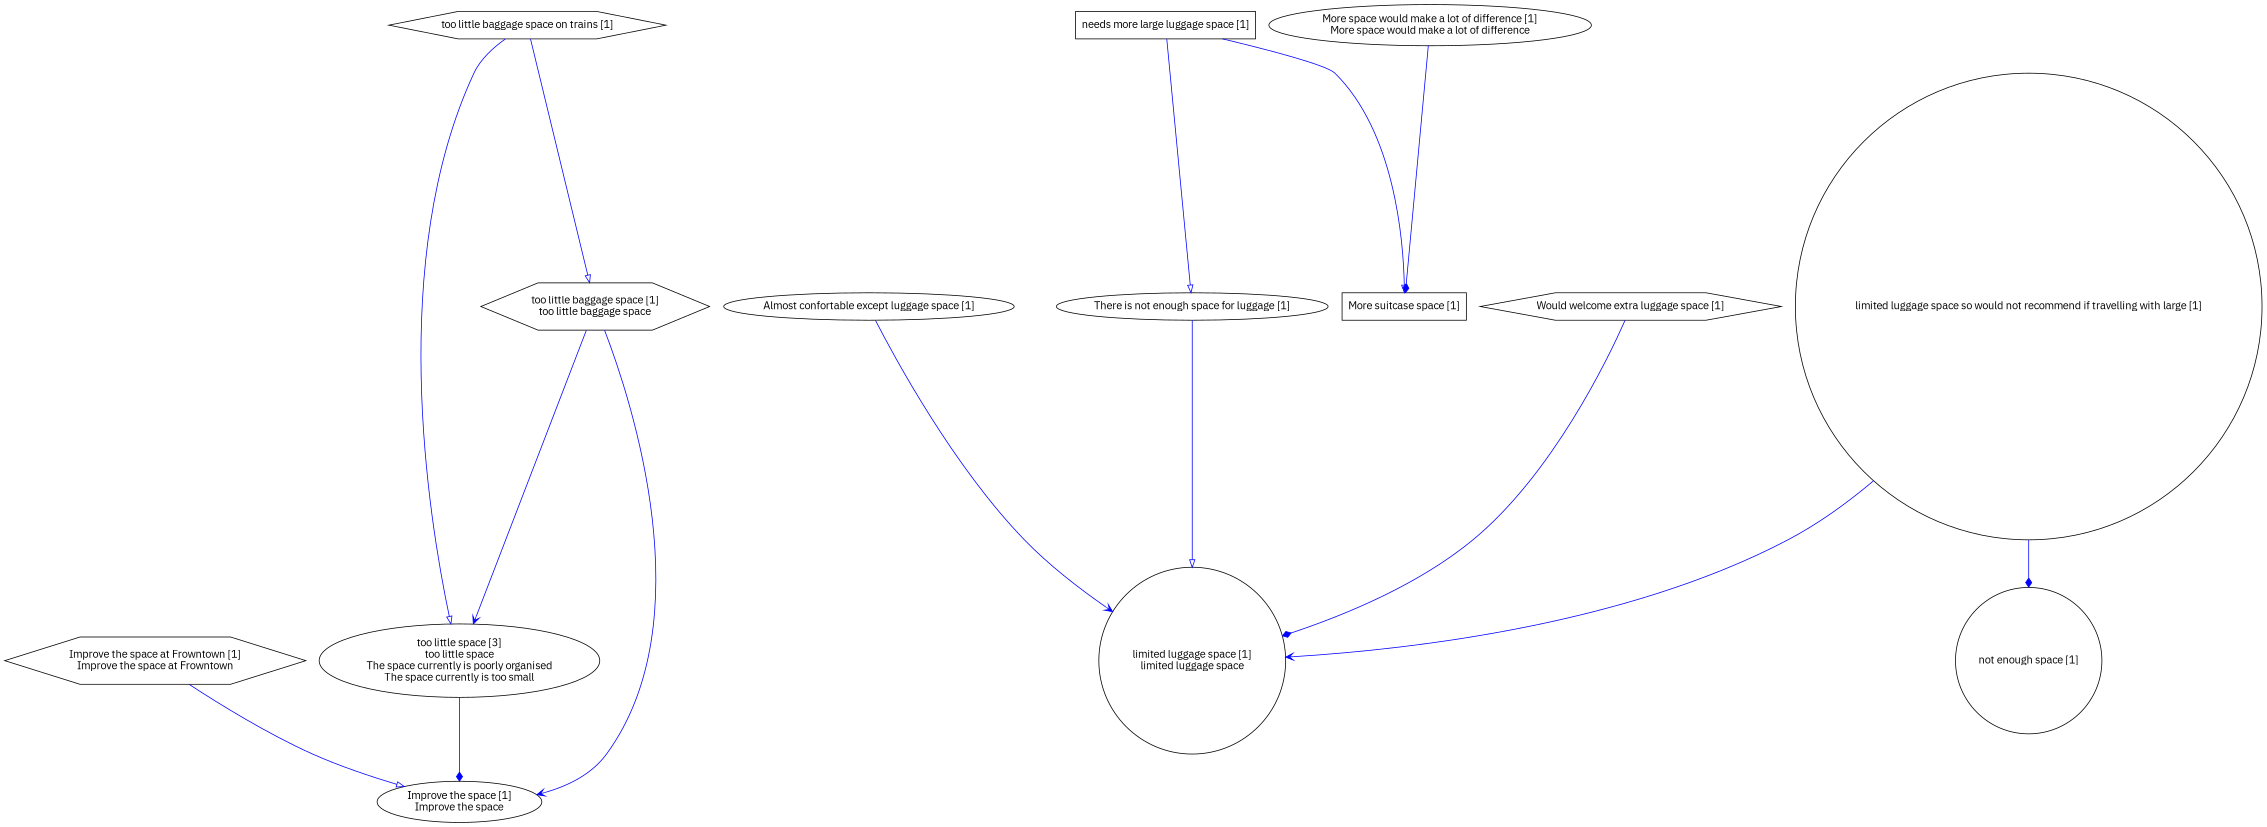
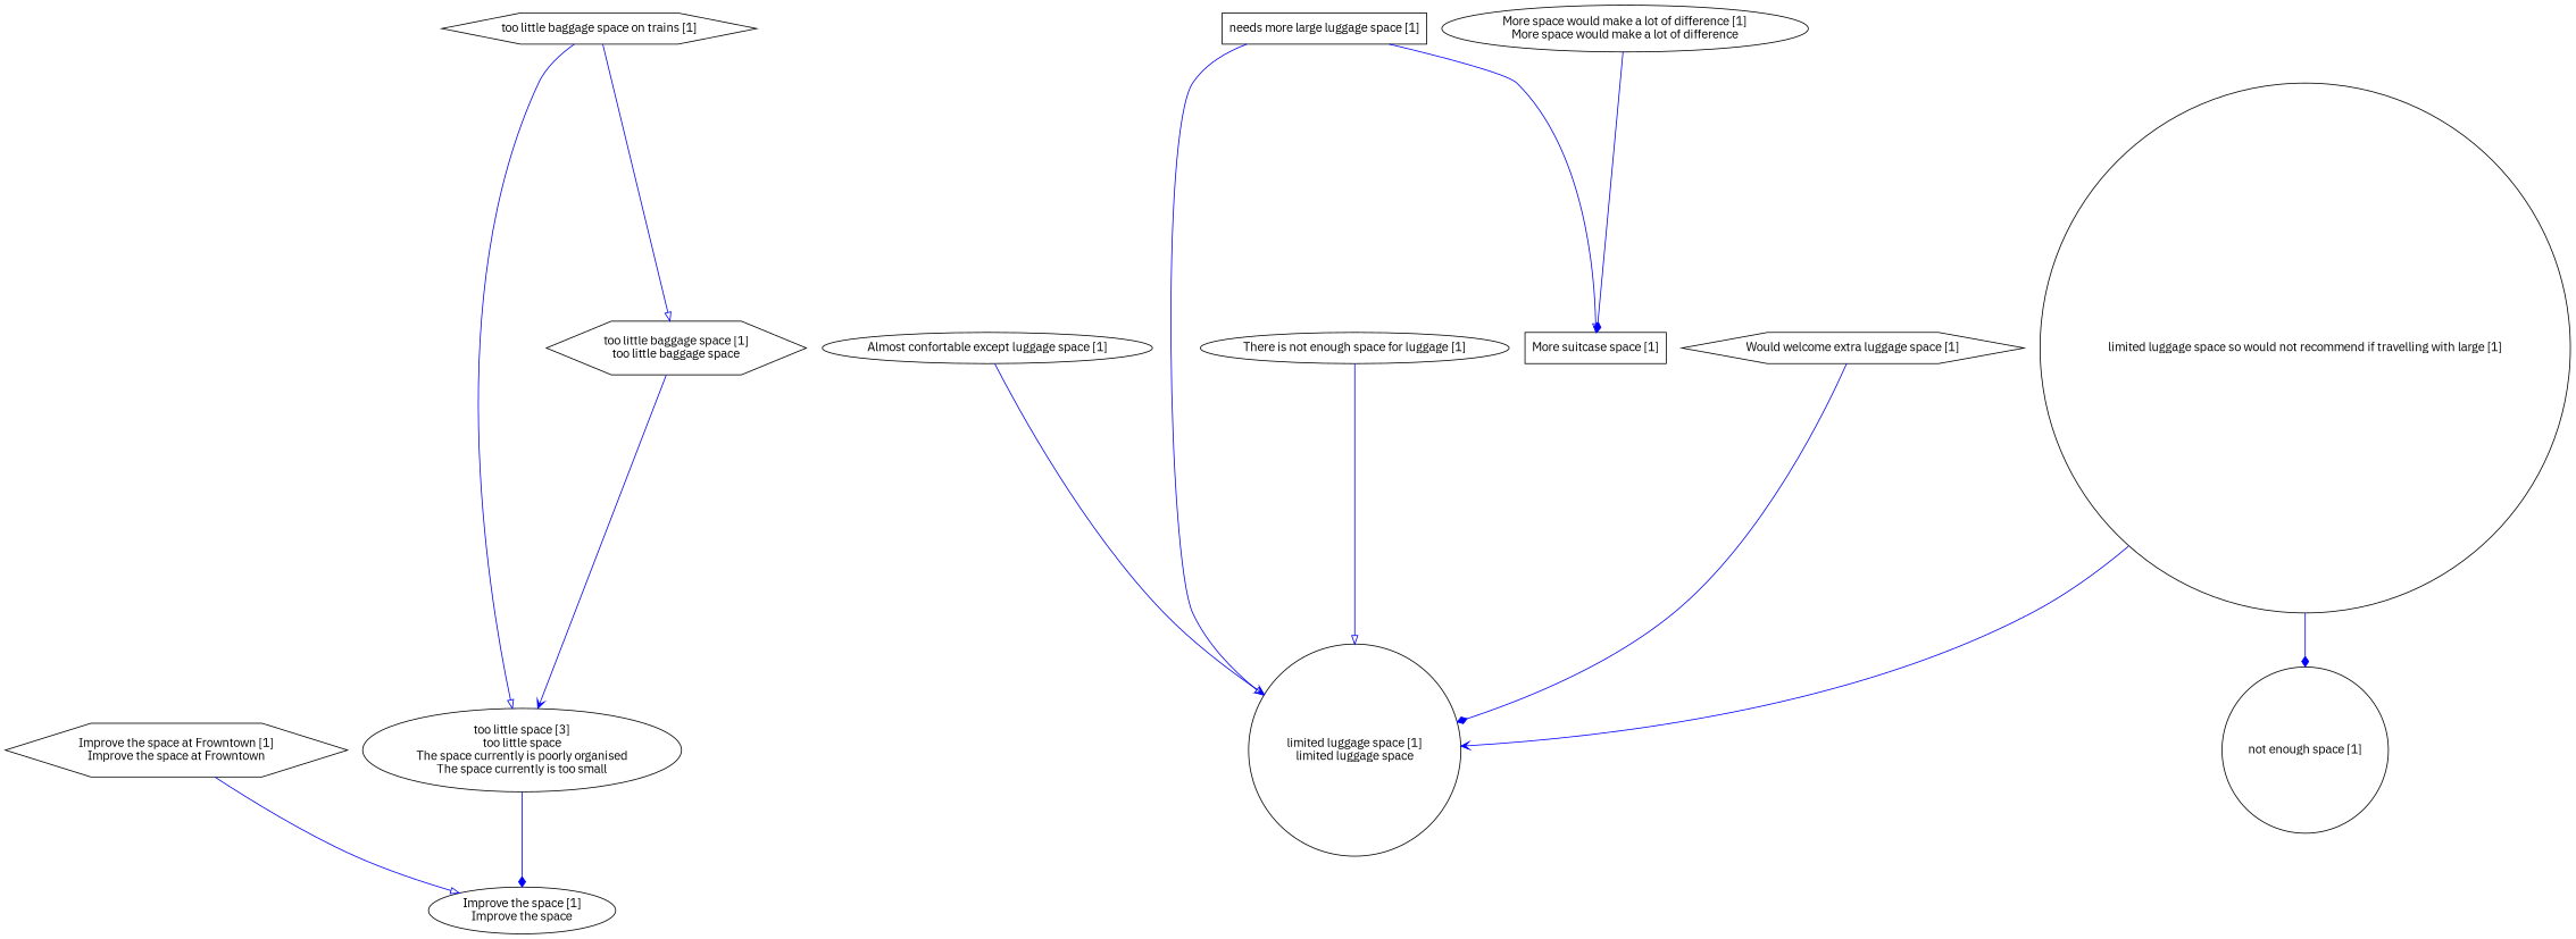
  digraph {
    fontname="IBM Plex Sans"
    node [fontname="IBM Plex Sans" shape=ellipse]
    edge [arrowhead=onormal color=blue fontname="IBM Plex Sans"]
    "too little space [3]\ntoo little space\nThe space currently is poorly organised\nThe space currently is too small"
    "Improve the space [1]\nImprove the space"
    "limited luggage space [1]\nlimited luggage space" [shape=circle]
    "Almost confortable except luggage space [1]"
    "Improve the space at Frowntown [1]\nImprove the space at Frowntown" [shape=hexagon]
    "More suitcase space [1]" [shape=box]
    "More space would make a lot of difference [1]\nMore space would make a lot of difference"
    "There is not enough space for luggage [1]"
    "not enough space [1]" [shape=circle]
    "Would welcome extra luggage space [1]" [shape=hexagon]
    "limited luggage space so would not recommend if travelling with large [1]" [shape=circle]
    "needs more large luggage space [1]" [shape=box]
    "too little baggage space on trains [1]" [shape=hexagon]
    "too little baggage space [1]\ntoo little baggage space" [shape=hexagon]
    "too little space [3]\ntoo little space\nThe space currently is poorly organised\nThe space currently is too small" -> "Improve the space [1]\nImprove the space" [arrowhead=diamond]
    "Almost confortable except luggage space [1]" -> "limited luggage space [1]\nlimited luggage space" [arrowhead=vee]
    "Improve the space at Frowntown [1]\nImprove the space at Frowntown" -> "Improve the space [1]\nImprove the space"
    "More space would make a lot of difference [1]\nMore space would make a lot of difference" -> "More suitcase space [1]" [arrowhead=diamond]
    "There is not enough space for luggage [1]" -> "limited luggage space [1]\nlimited luggage space"
    "Would welcome extra luggage space [1]" -> "limited luggage space [1]\nlimited luggage space" [arrowhead=diamond]
    "limited luggage space so would not recommend if travelling with large [1]" -> "limited luggage space [1]\nlimited luggage space" [arrowhead=vee]
    "limited luggage space so would not recommend if travelling with large [1]" -> "not enough space [1]" [arrowhead=diamond]
-   "needs more large luggage space [1]" -> "There is not enough space for luggage [1]"
+   "needs more large luggage space [1]" -> "limited luggage space [1]\nlimited luggage space"
    "needs more large luggage space [1]" -> "More suitcase space [1]"
    "too little baggage space on trains [1]" -> "too little space [3]\ntoo little space\nThe space currently is poorly organised\nThe space currently is too small"
    "too little baggage space on trains [1]" -> "too little baggage space [1]\ntoo little baggage space"
    "too little baggage space [1]\ntoo little baggage space" -> "too little space [3]\ntoo little space\nThe space currently is poorly organised\nThe space currently is too small" [arrowhead=vee]
-   "too little baggage space [1]\ntoo little baggage space" -> "Improve the space [1]\nImprove the space" [arrowhead=vee]
  }
